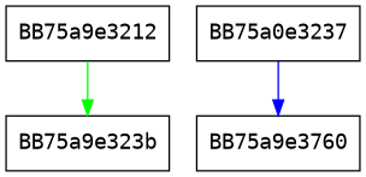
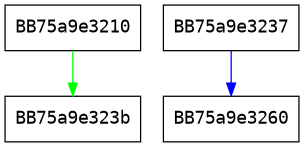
  digraph {
    fontname="DejaVu Sans Mono"
    splines=ortho
    node [fontname="DejaVu Sans Mono" shape=box]
    edge [fontname="DejaVu Sans Mono"]
-   BB75a9e3210 [label=BB75a9e3212]
+   BB75a9e3210
    BB75a9e323b
-   BB75a9e3237 [label=BB75a0e3237]
-   BB75a9e3260 [label=BB75a9e3760]
+   BB75a9e3237
+   BB75a9e3260
    BB75a9e3210 -> BB75a9e323b [color=green]
    BB75a9e3237 -> BB75a9e3260 [color=blue]
  }
